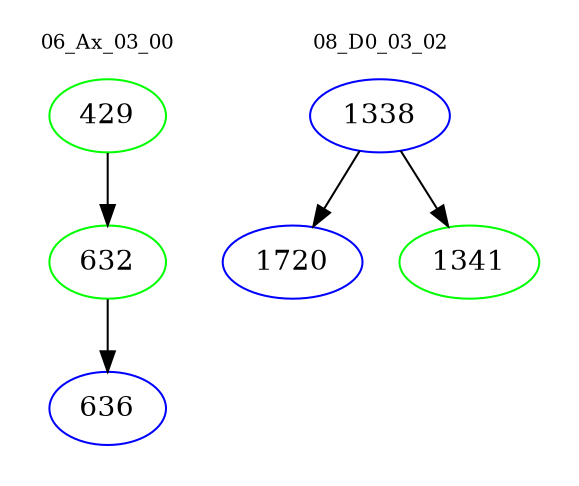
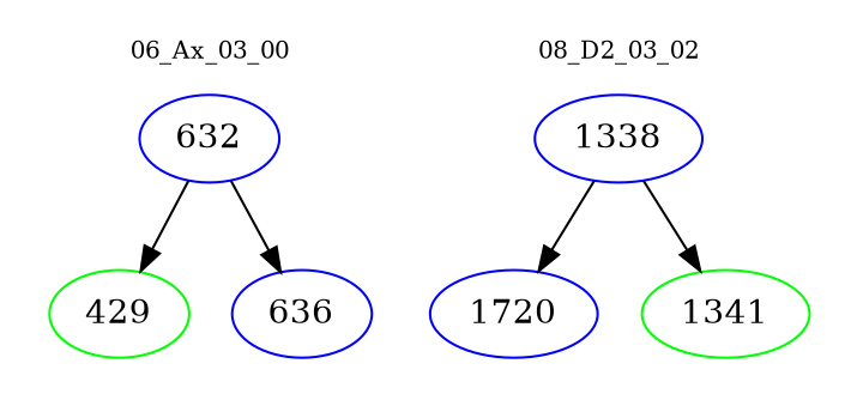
  digraph {
    node [color=blue]
    edge [color=black]
-   n1 [color=green label=632]
+   n1 [label=632]
    n2 [color=green label=429]
    n3 [label=636]
    n4 [label=1338]
    n5 [label=1720]
    n6 [color=green label=1341]
    subgraph cluster_1 {
      color=white
      fontsize=10
      label="06_Ax_03_00"
      n1
      n2
      n3
    }
    subgraph cluster_2 {
      color=white
      fontsize=10
-     label="08_D0_03_02"
+     label="08_D2_03_02"
      n4
      n5
      n6
    }
-   n2 -> n1
+   n1 -> n2
    n1 -> n3
    n4 -> n5
    n4 -> n6
  }
